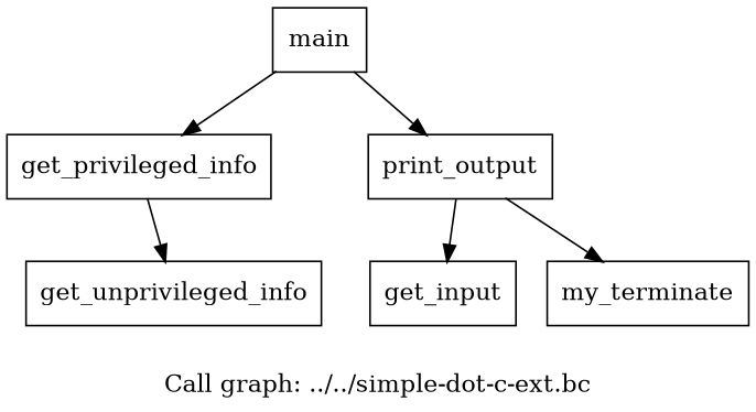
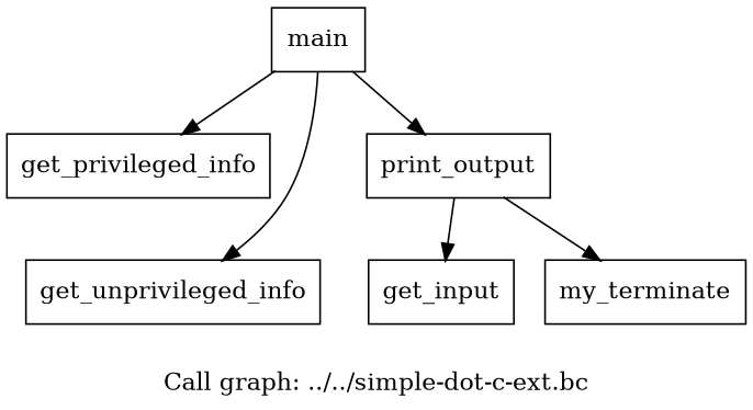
  digraph {
    label="Call graph: ../../simple-dot-c-ext.bc"
    node [shape=record]
    n1 [label="{main}"]
    n2 [label="{get_privileged_info}"]
    n3 [label="{get_unprivileged_info}"]
    n4 [label="{print_output}"]
    n5 [label="{get_input}"]
    n6 [label="{my_terminate}"]
    n1 -> n2
-   n2 -> n3
+   n1 -> n3
    n1 -> n4
    n4 -> n5
    n4 -> n6
  }
